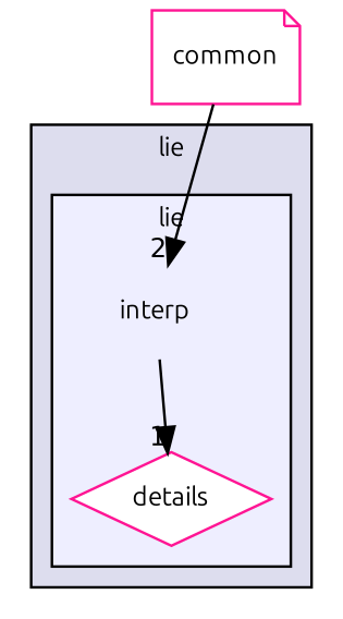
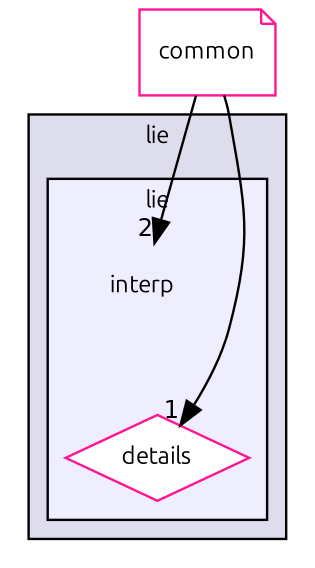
  digraph {
    compound=true
    fontname=Ubuntu
    node [color=deeppink fontname=Ubuntu fontsize=10]
    edge [fontname=Ubuntu labeldistance=1.5 labelfontname=Helvetica labelfontsize=10]
    n1 [color=purple label=interp shape=plaintext]
    n2 [fillcolor=white label=details shape=diamond style=filled]
    n3 [label=common shape=note]
    subgraph cluster_1 {
      bgcolor="#ddddee"
      fontsize=10
      label=lie
      pencolor=black
      subgraph cluster_2 {
        bgcolor="#eeeeff"
        fontsize=10
        label=lie
        pencolor=black
        n1
        n2
      }
    }
-   n1 -> n2 [headlabel=1]
+   n3 -> n2 [headlabel=1]
    n3 -> n1 [headlabel=2]
  }
